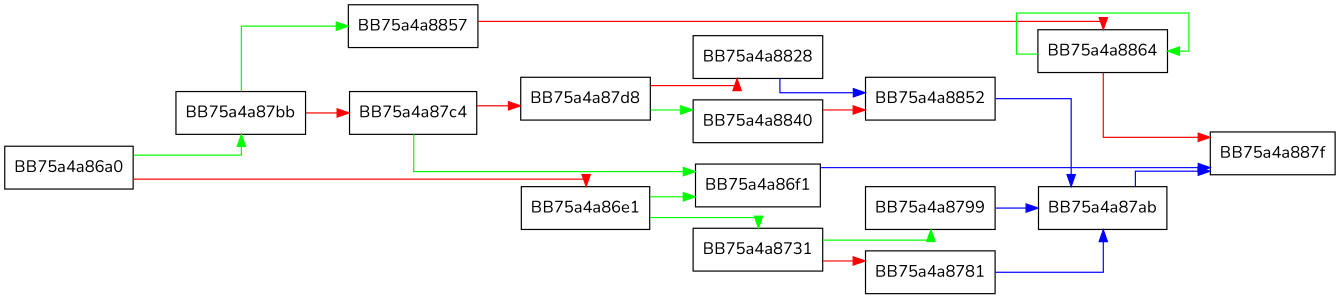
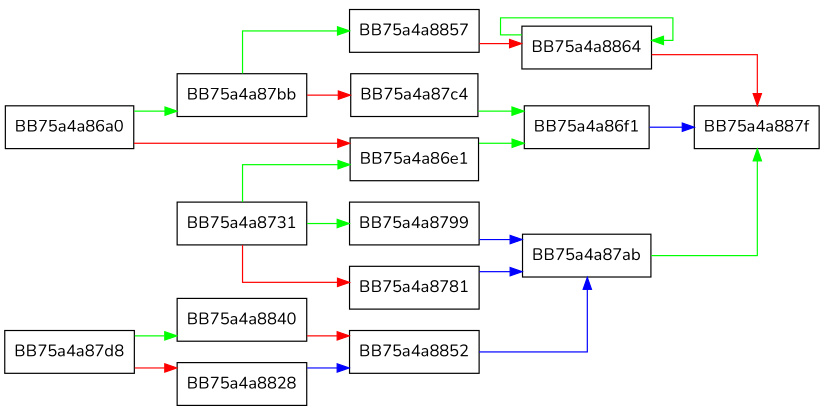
  digraph {
    fontname=Nunito
    rankdir=LR
    splines=ortho
    node [fontname=Nunito shape=box]
    edge [color=green fontname=Nunito]
    BB75a4a86a0
    BB75a4a87bb
    BB75a4a86e1
    BB75a4a8857
    BB75a4a87c4
    BB75a4a8731
    BB75a4a86f1
    BB75a4a8864
    BB75a4a87d8
    BB75a4a8799
    BB75a4a8781
    BB75a4a887f
    BB75a4a87ab
    BB75a4a8840
    BB75a4a8828
    BB75a4a8852
    BB75a4a86a0 -> BB75a4a87bb
    BB75a4a86a0 -> BB75a4a86e1 [color=red]
    BB75a4a87bb -> BB75a4a8857
    BB75a4a87bb -> BB75a4a87c4 [color=red]
-   BB75a4a86e1 -> BB75a4a8731
+   BB75a4a8731 -> BB75a4a86e1
    BB75a4a86e1 -> BB75a4a86f1
    BB75a4a8857 -> BB75a4a8864 [color=red]
    BB75a4a87c4 -> BB75a4a86f1
-   BB75a4a87c4 -> BB75a4a87d8 [color=red]
    BB75a4a8731 -> BB75a4a8799
    BB75a4a8731 -> BB75a4a8781 [color=red]
    BB75a4a86f1 -> BB75a4a887f [color=blue]
    BB75a4a8864 -> BB75a4a8864
    BB75a4a8864 -> BB75a4a887f [color=red]
    BB75a4a87d8 -> BB75a4a8840
    BB75a4a87d8 -> BB75a4a8828 [color=red]
    BB75a4a8799 -> BB75a4a87ab [color=blue]
    BB75a4a8781 -> BB75a4a87ab [color=blue]
-   BB75a4a87ab -> BB75a4a887f [color=blue]
+   BB75a4a87ab -> BB75a4a887f
    BB75a4a8840 -> BB75a4a8852 [color=red]
    BB75a4a8828 -> BB75a4a8852 [color=blue]
    BB75a4a8852 -> BB75a4a87ab [color=blue]
  }
